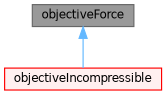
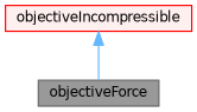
  digraph {
    node [fontname=Helvetica fontsize=10 shape=box style=filled]
    n1 [color=gray40 fillcolor=grey60 fontcolor=black height=0.2 label=objectiveForce width=0.4]
    n2 [color=red fillcolor="#FFF0F0" height=0.2 label=objectiveIncompressible width=0.4]
-   n1 -> n2 [color=steelblue1 dir=back fontname=Helvetica fontsize=10 labelfontname=Helvetica labelfontsize=10 style=solid]
+   n2 -> n1 [color=steelblue1 dir=back fontname=Helvetica fontsize=10 labelfontname=Helvetica labelfontsize=10 style=solid]
  }
